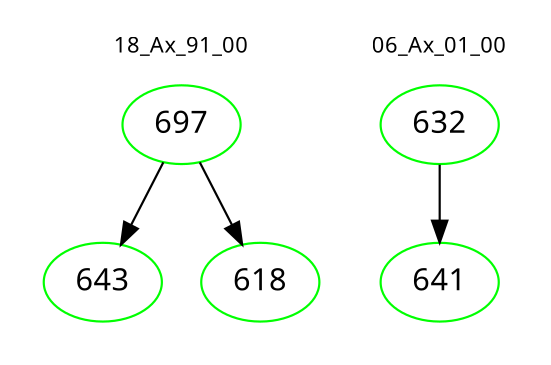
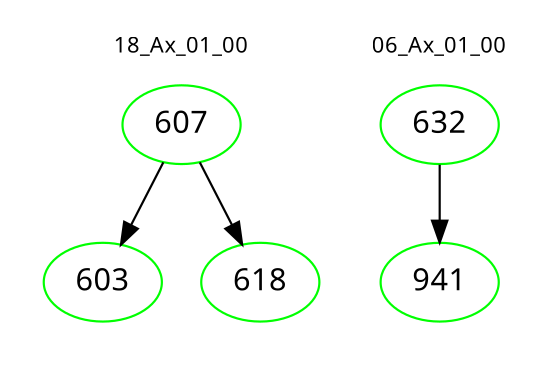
  digraph {
    fontname="Noto Sans"
    node [color=green fontname="Noto Sans"]
    edge [color=black fontname="Noto Sans"]
-   n1 [label=697]
-   n2 [label=643]
+   n1 [label=607]
+   n2 [label=603]
    n3 [label=618]
    n4 [label=632]
-   n5 [label=641]
+   n5 [label=941]
    subgraph cluster_1 {
      color=white
      fontsize=10
-     label="18_Ax_91_00"
+     label="18_Ax_01_00"
      n1
      n2
      n3
    }
    subgraph cluster_2 {
      color=white
      fontsize=10
      label="06_Ax_01_00"
      n4
      n5
    }
    n1 -> n2
    n1 -> n3
    n4 -> n5
  }
